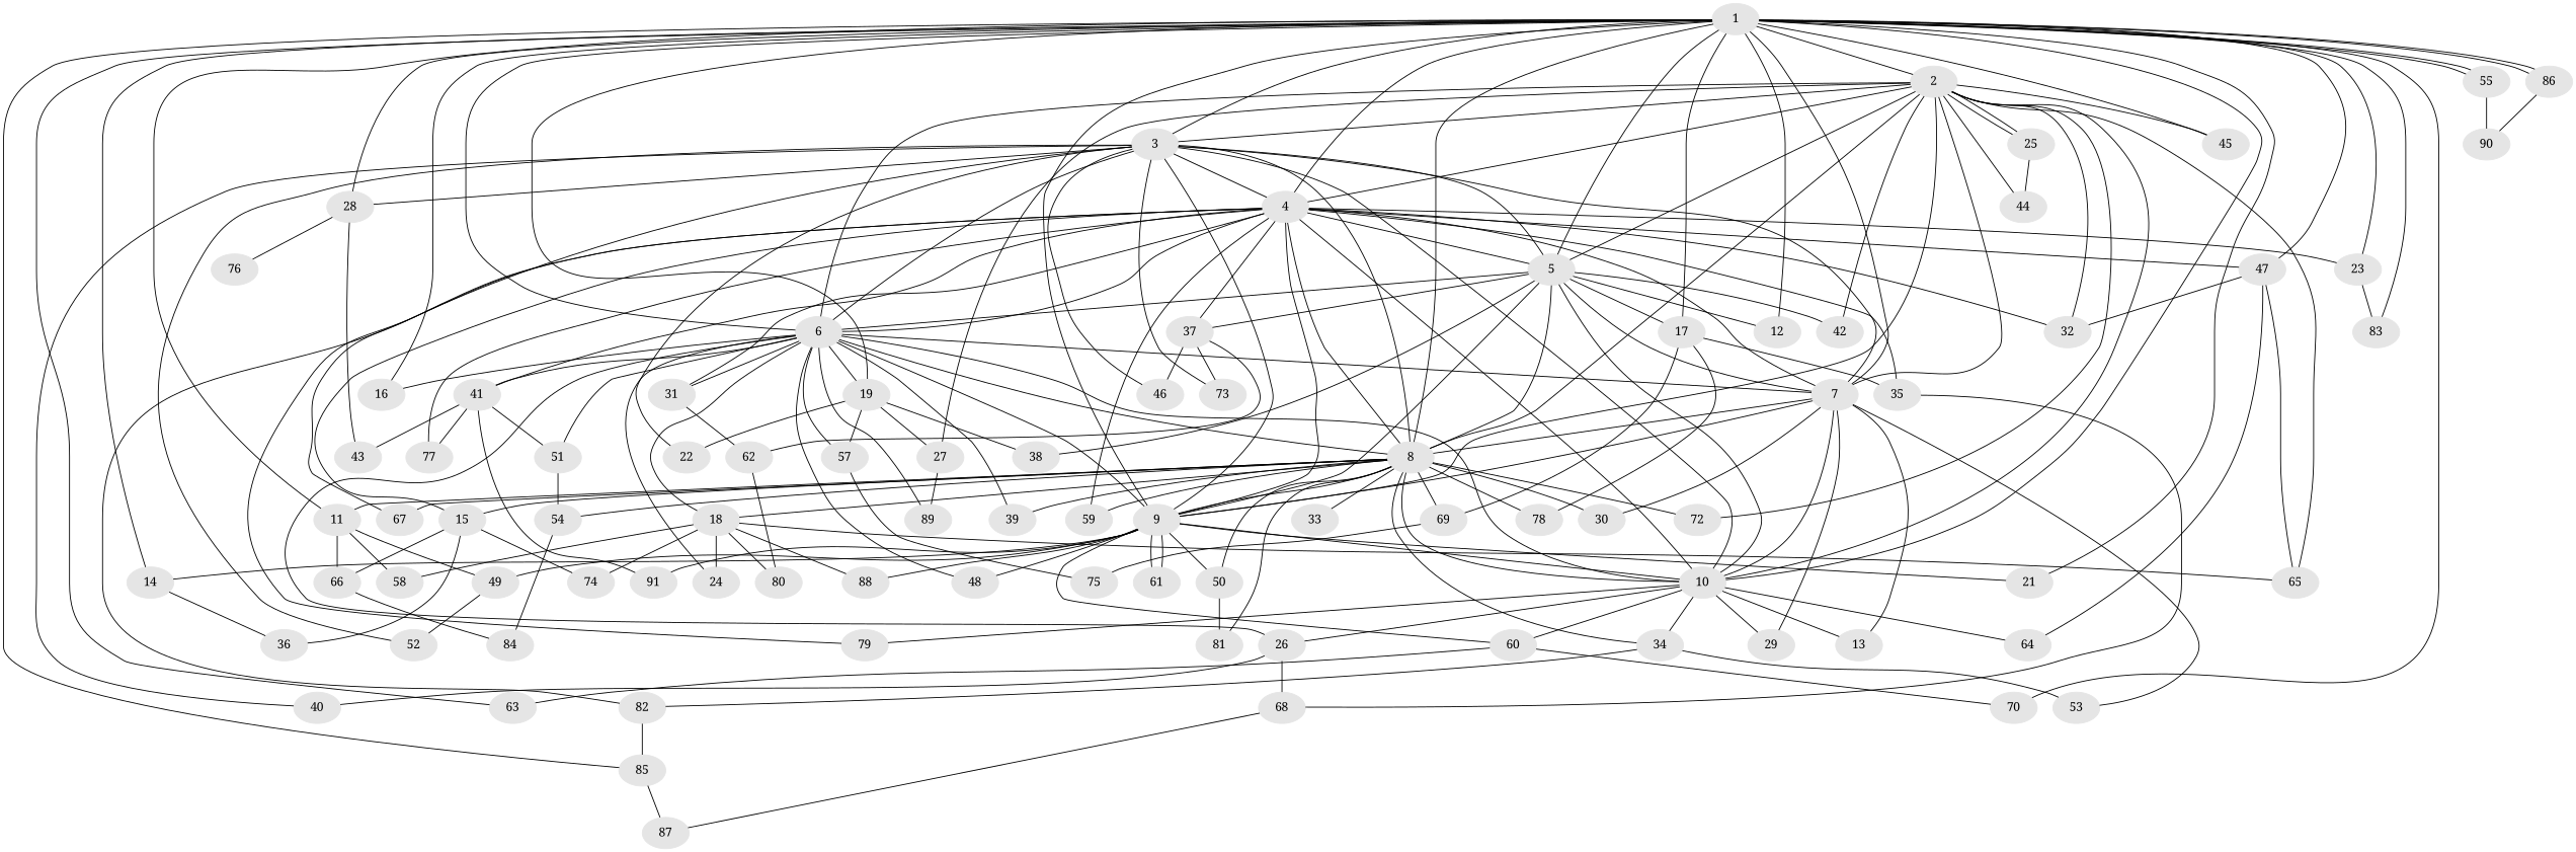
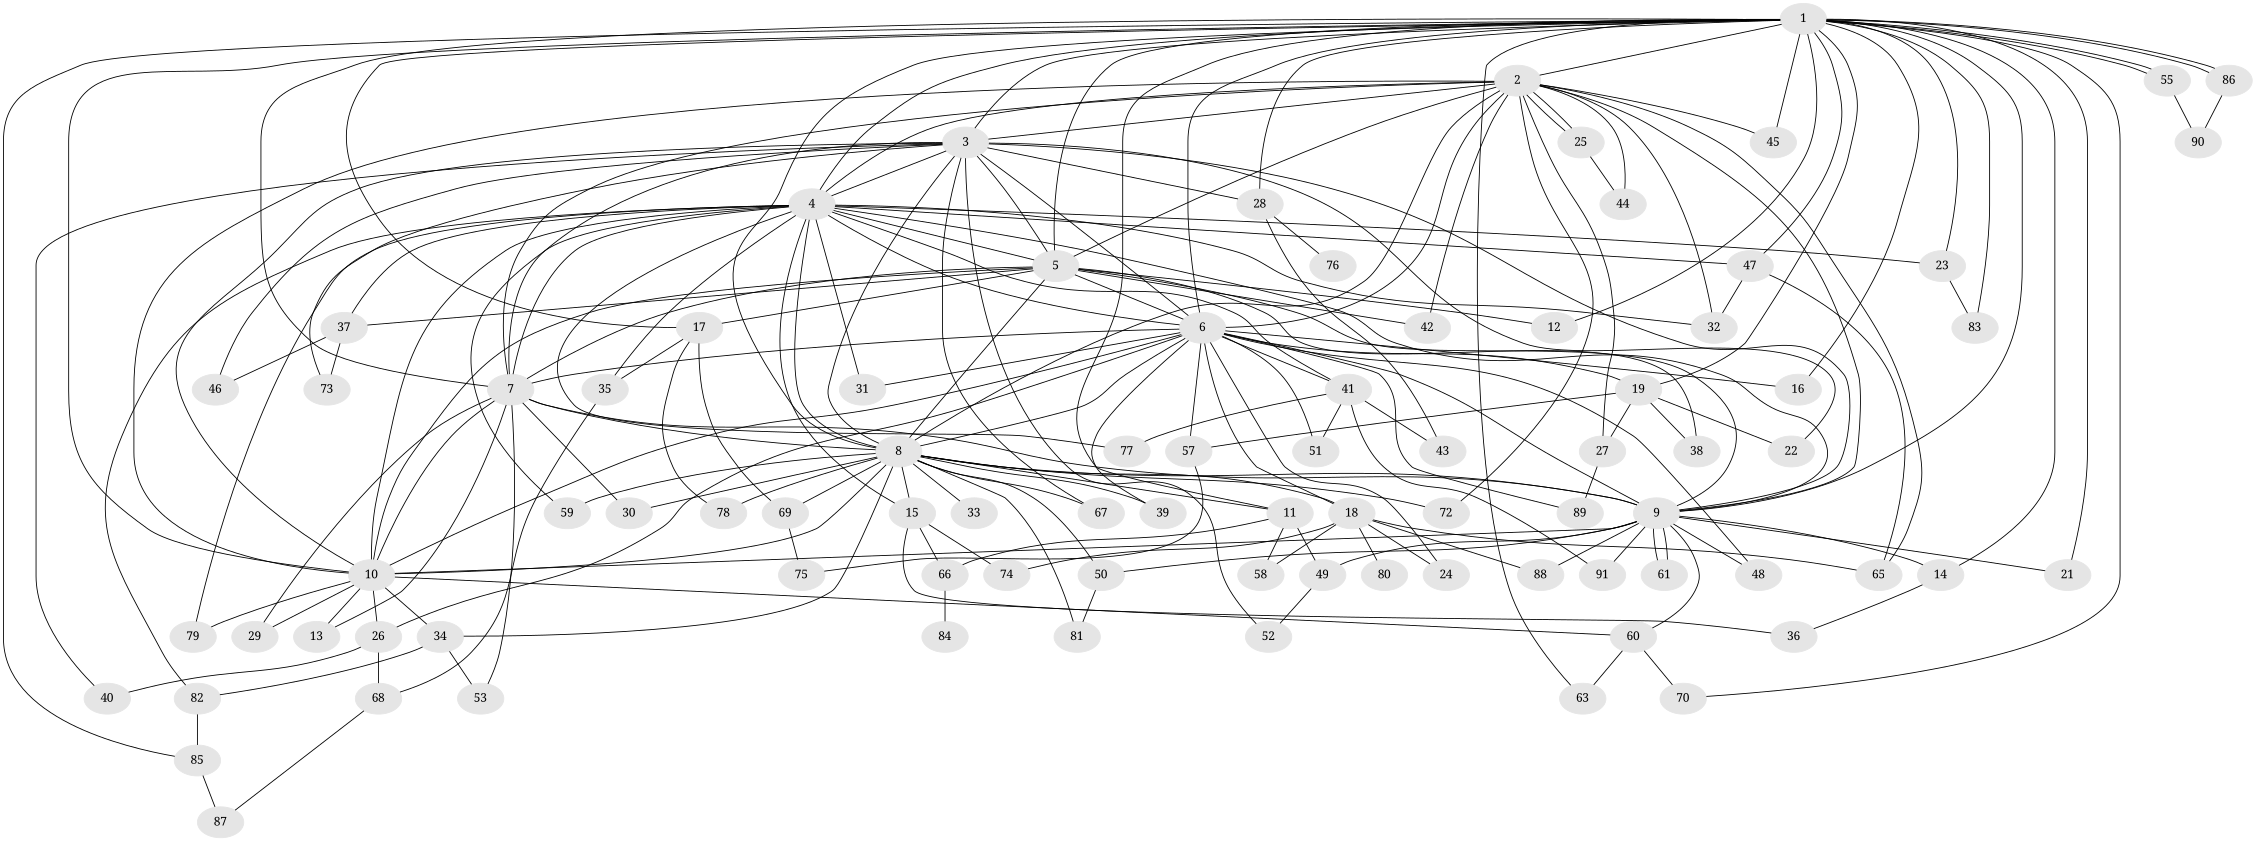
  graph {
    fontname="Noto Serif"
    node [color=gray90 fontname="Noto Serif" style=filled]
    edge [fontname="Noto Serif"]
    1
    2
    3
    4
    5
    6
    7
    8
    9
    10
    11
    12
    14
    16
    17
    19
    21
    23
    28
    45
    47
    55
    63
    70
    83
    85
    86
    25
    27
    32
    42
    44
    72
    65
    22
    40
    46
    52
    67
    73
    15
    31
    35
    37
    41
    59
    77
    79
    82
    38
    18
    24
    26
    39
    48
    51
    57
    89
    13
    29
    30
    53
    33
    34
    50
-   54
    69
    78
    81
    49
    60
    61
    n73 [label=91]
    88
-   64
    58
    66
    36
    43
    76
    90
    87
    74
-   62
    68
    80
    75
    84
    1 -- 2
    1 -- 3
    1 -- 4
    1 -- 5
    1 -- 6
    1 -- 7
    1 -- 8
    1 -- 9
    1 -- 10
    1 -- 11
    1 -- 12
    1 -- 14
    1 -- 16
    1 -- 17
    1 -- 19
    1 -- 21
    1 -- 23
    1 -- 28
    1 -- 45
    1 -- 47
    1 -- 55
    1 -- 55
    1 -- 63
    1 -- 70
    1 -- 83
    1 -- 85
    1 -- 86
    1 -- 86
    2 -- 3
    2 -- 4
    2 -- 5
    2 -- 6
    2 -- 7
    2 -- 8
    2 -- 9
    2 -- 10
    2 -- 45
    2 -- 25
    2 -- 25
    2 -- 27
    2 -- 32
    2 -- 42
    2 -- 44
    2 -- 72
    2 -- 65
    3 -- 4
    3 -- 5
    3 -- 6
    3 -- 7
    3 -- 8
    3 -- 9
    3 -- 10
    3 -- 28
    3 -- 22
    3 -- 40
    3 -- 46
    3 -- 52
    3 -- 67
    3 -- 73
    4 -- 5
    4 -- 6
    4 -- 7
    4 -- 8
    4 -- 9
    4 -- 10
    4 -- 23
    4 -- 47
    4 -- 32
    4 -- 15
    4 -- 31
    4 -- 35
    4 -- 37
    4 -- 41
    4 -- 59
    4 -- 77
    4 -- 79
    4 -- 82
    5 -- 6
    5 -- 7
    5 -- 8
    5 -- 9
    5 -- 10
    5 -- 12
    5 -- 17
    5 -- 42
    5 -- 37
    5 -- 38
    6 -- 7
    6 -- 8
    6 -- 9
    6 -- 10
    6 -- 16
    6 -- 19
    6 -- 31
    6 -- 41
    6 -- 18
    6 -- 24
    6 -- 26
    6 -- 39
    6 -- 48
    6 -- 51
    6 -- 57
    6 -- 89
    7 -- 8
    7 -- 9
    7 -- 10
    7 -- 13
    7 -- 29
    7 -- 30
    7 -- 53
    8 -- 9
    8 -- 10
    8 -- 11
    8 -- 72
    8 -- 67
    8 -- 15
    8 -- 59
    8 -- 18
    8 -- 39
    8 -- 30
    8 -- 33
    8 -- 34
    8 -- 50
-   8 -- 54
    8 -- 69
    8 -- 78
    8 -- 81
    9 -- 10
    9 -- 14
    9 -- 21
    9 -- 48
    9 -- 50
    9 -- 49
    9 -- 60
    9 -- 61
    9 -- 61
    9 -- n73
    9 -- 88
    10 -- 79
    10 -- 26
    10 -- 13
    10 -- 29
    10 -- 34
    10 -- 60
-   10 -- 64
    11 -- 49
    11 -- 58
    11 -- 66
    14 -- 36
    17 -- 35
    17 -- 69
    17 -- 78
    19 -- 27
    19 -- 22
    19 -- 38
    19 -- 57
    23 -- 83
    28 -- 43
    28 -- 76
    47 -- 32
    47 -- 65
-   47 -- 64
    55 -- 90
    85 -- 87
    86 -- 90
    25 -- 44
    27 -- 89
    15 -- 66
    15 -- 36
    15 -- 74
-   31 -- 62
    35 -- 68
    37 -- 46
    37 -- 73
-   37 -- 62
    41 -- 77
    41 -- 51
    41 -- n73
    41 -- 43
    82 -- 85
    18 -- 65
    18 -- 24
    18 -- 88
    18 -- 58
    18 -- 74
    18 -- 80
    26 -- 40
    26 -- 68
-   51 -- 54
    57 -- 75
    34 -- 82
    34 -- 53
    50 -- 81
-   54 -- 84
    69 -- 75
    49 -- 52
    60 -- 63
    60 -- 70
    66 -- 84
-   62 -- 80
    68 -- 87
  }
